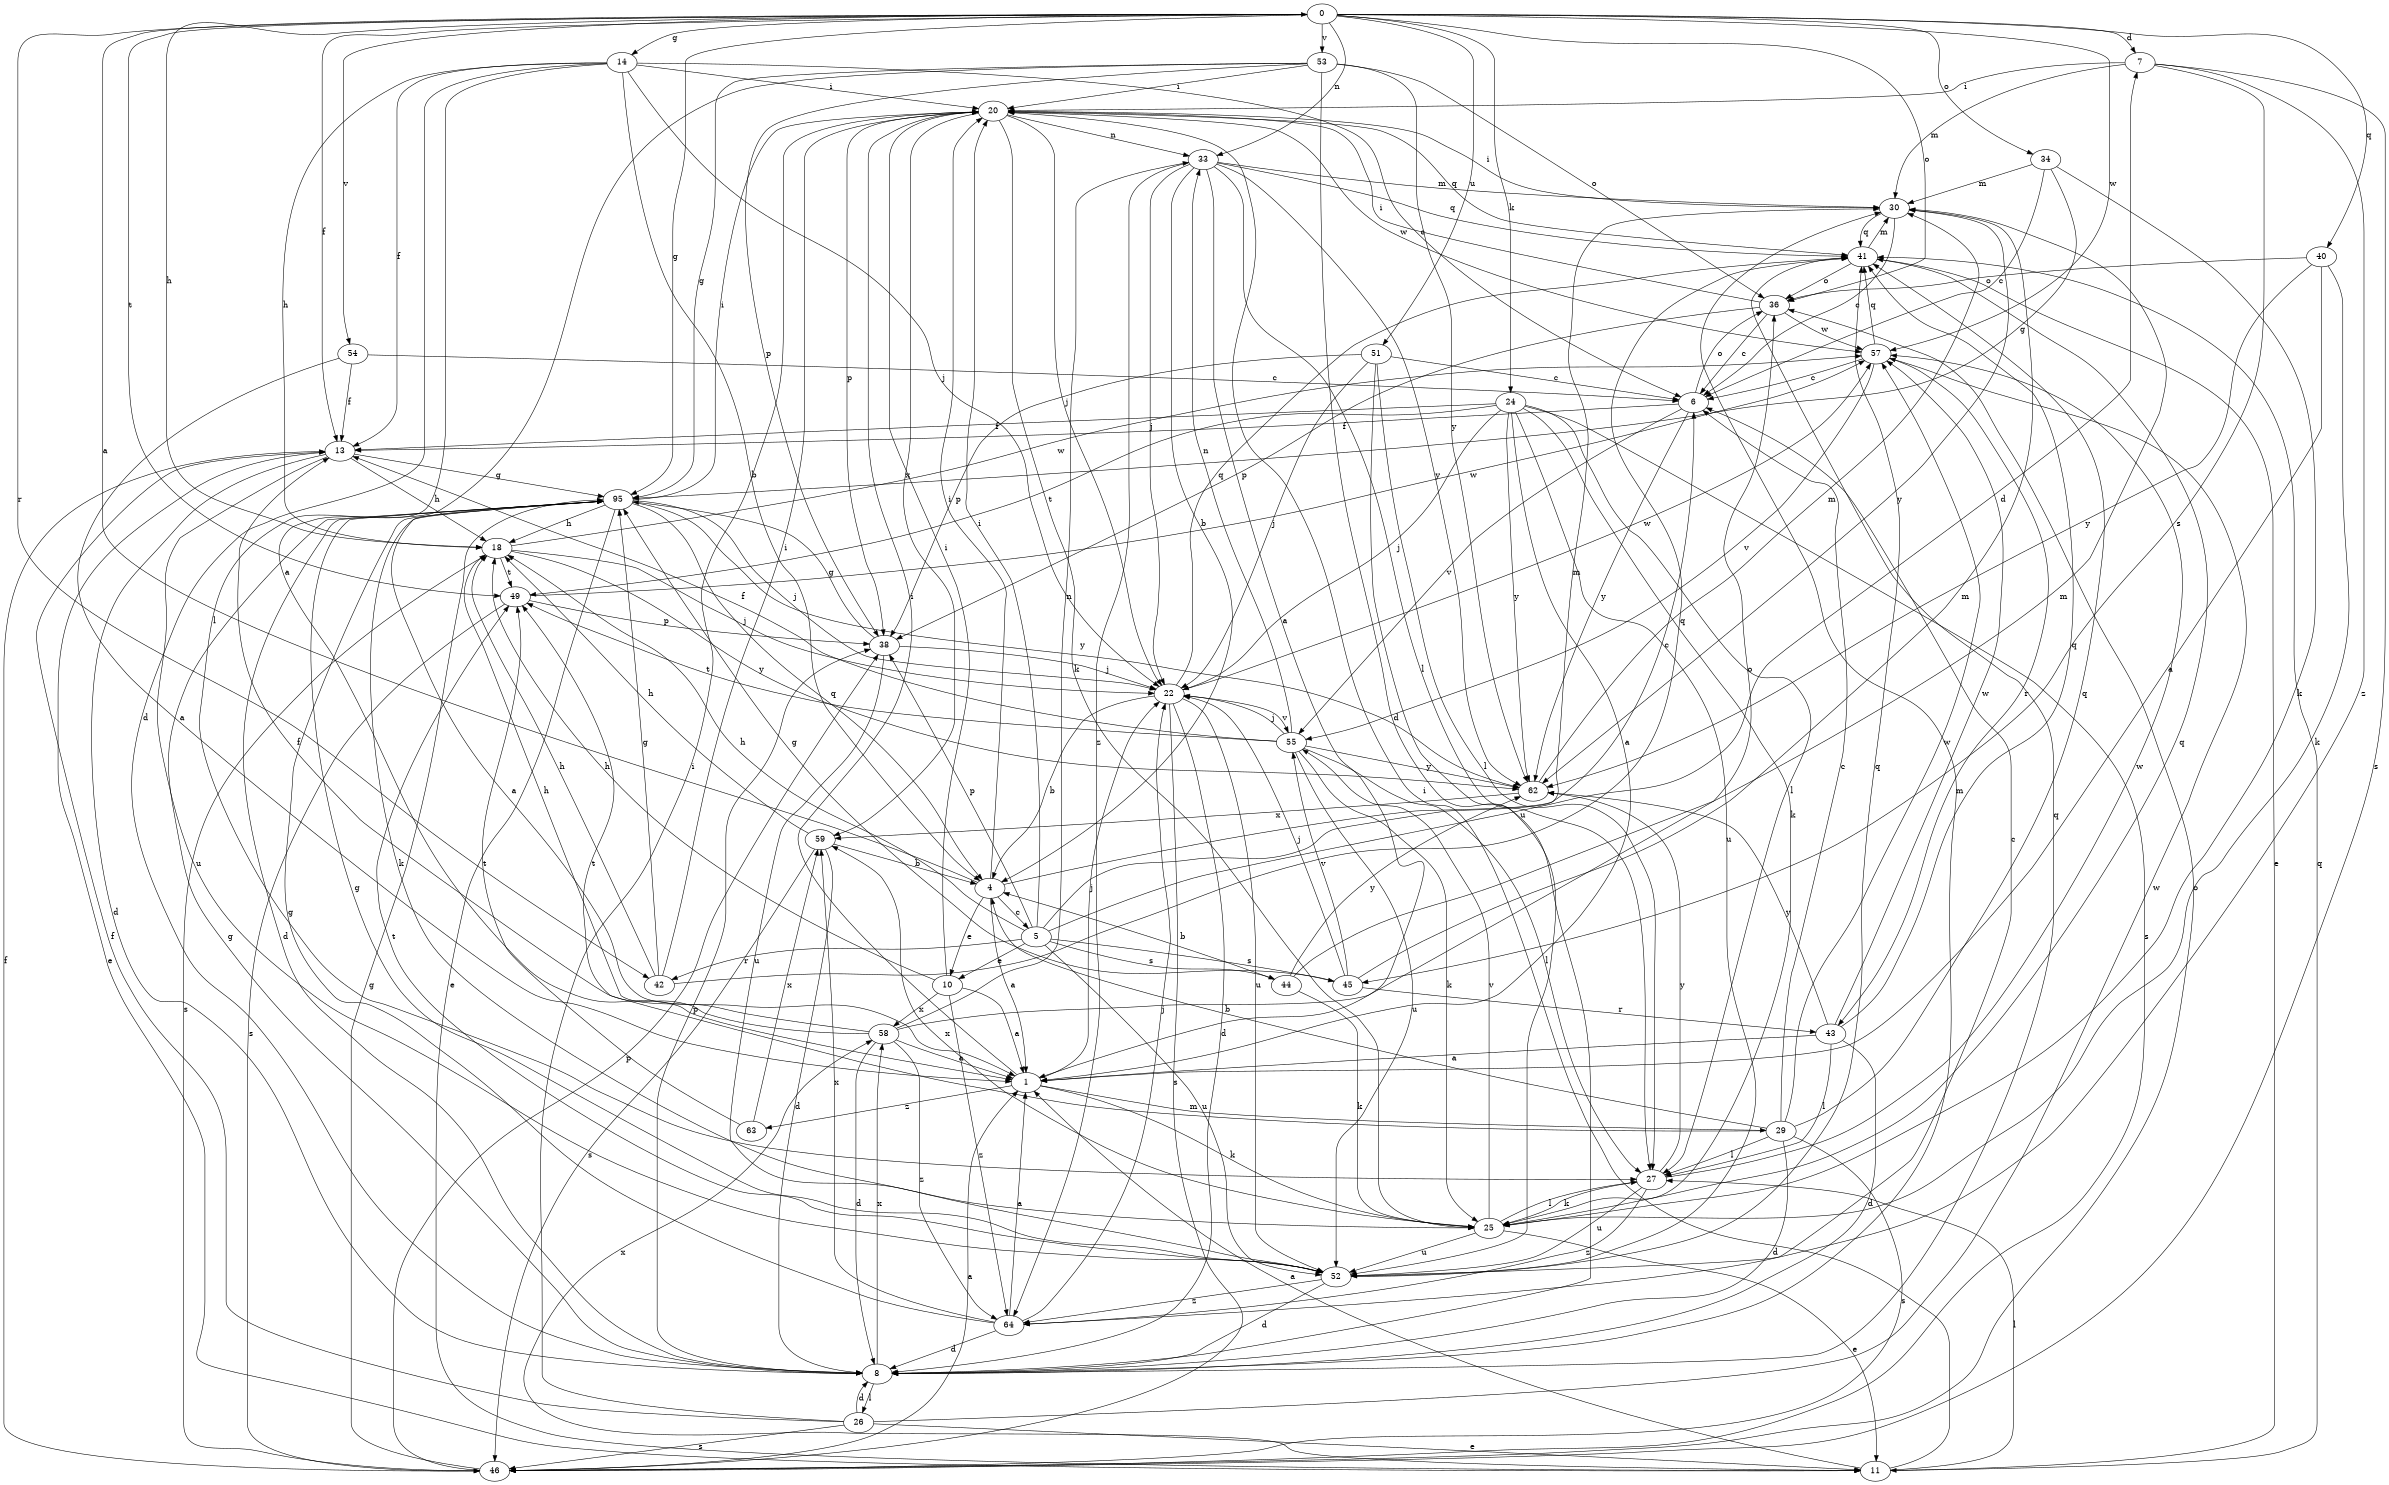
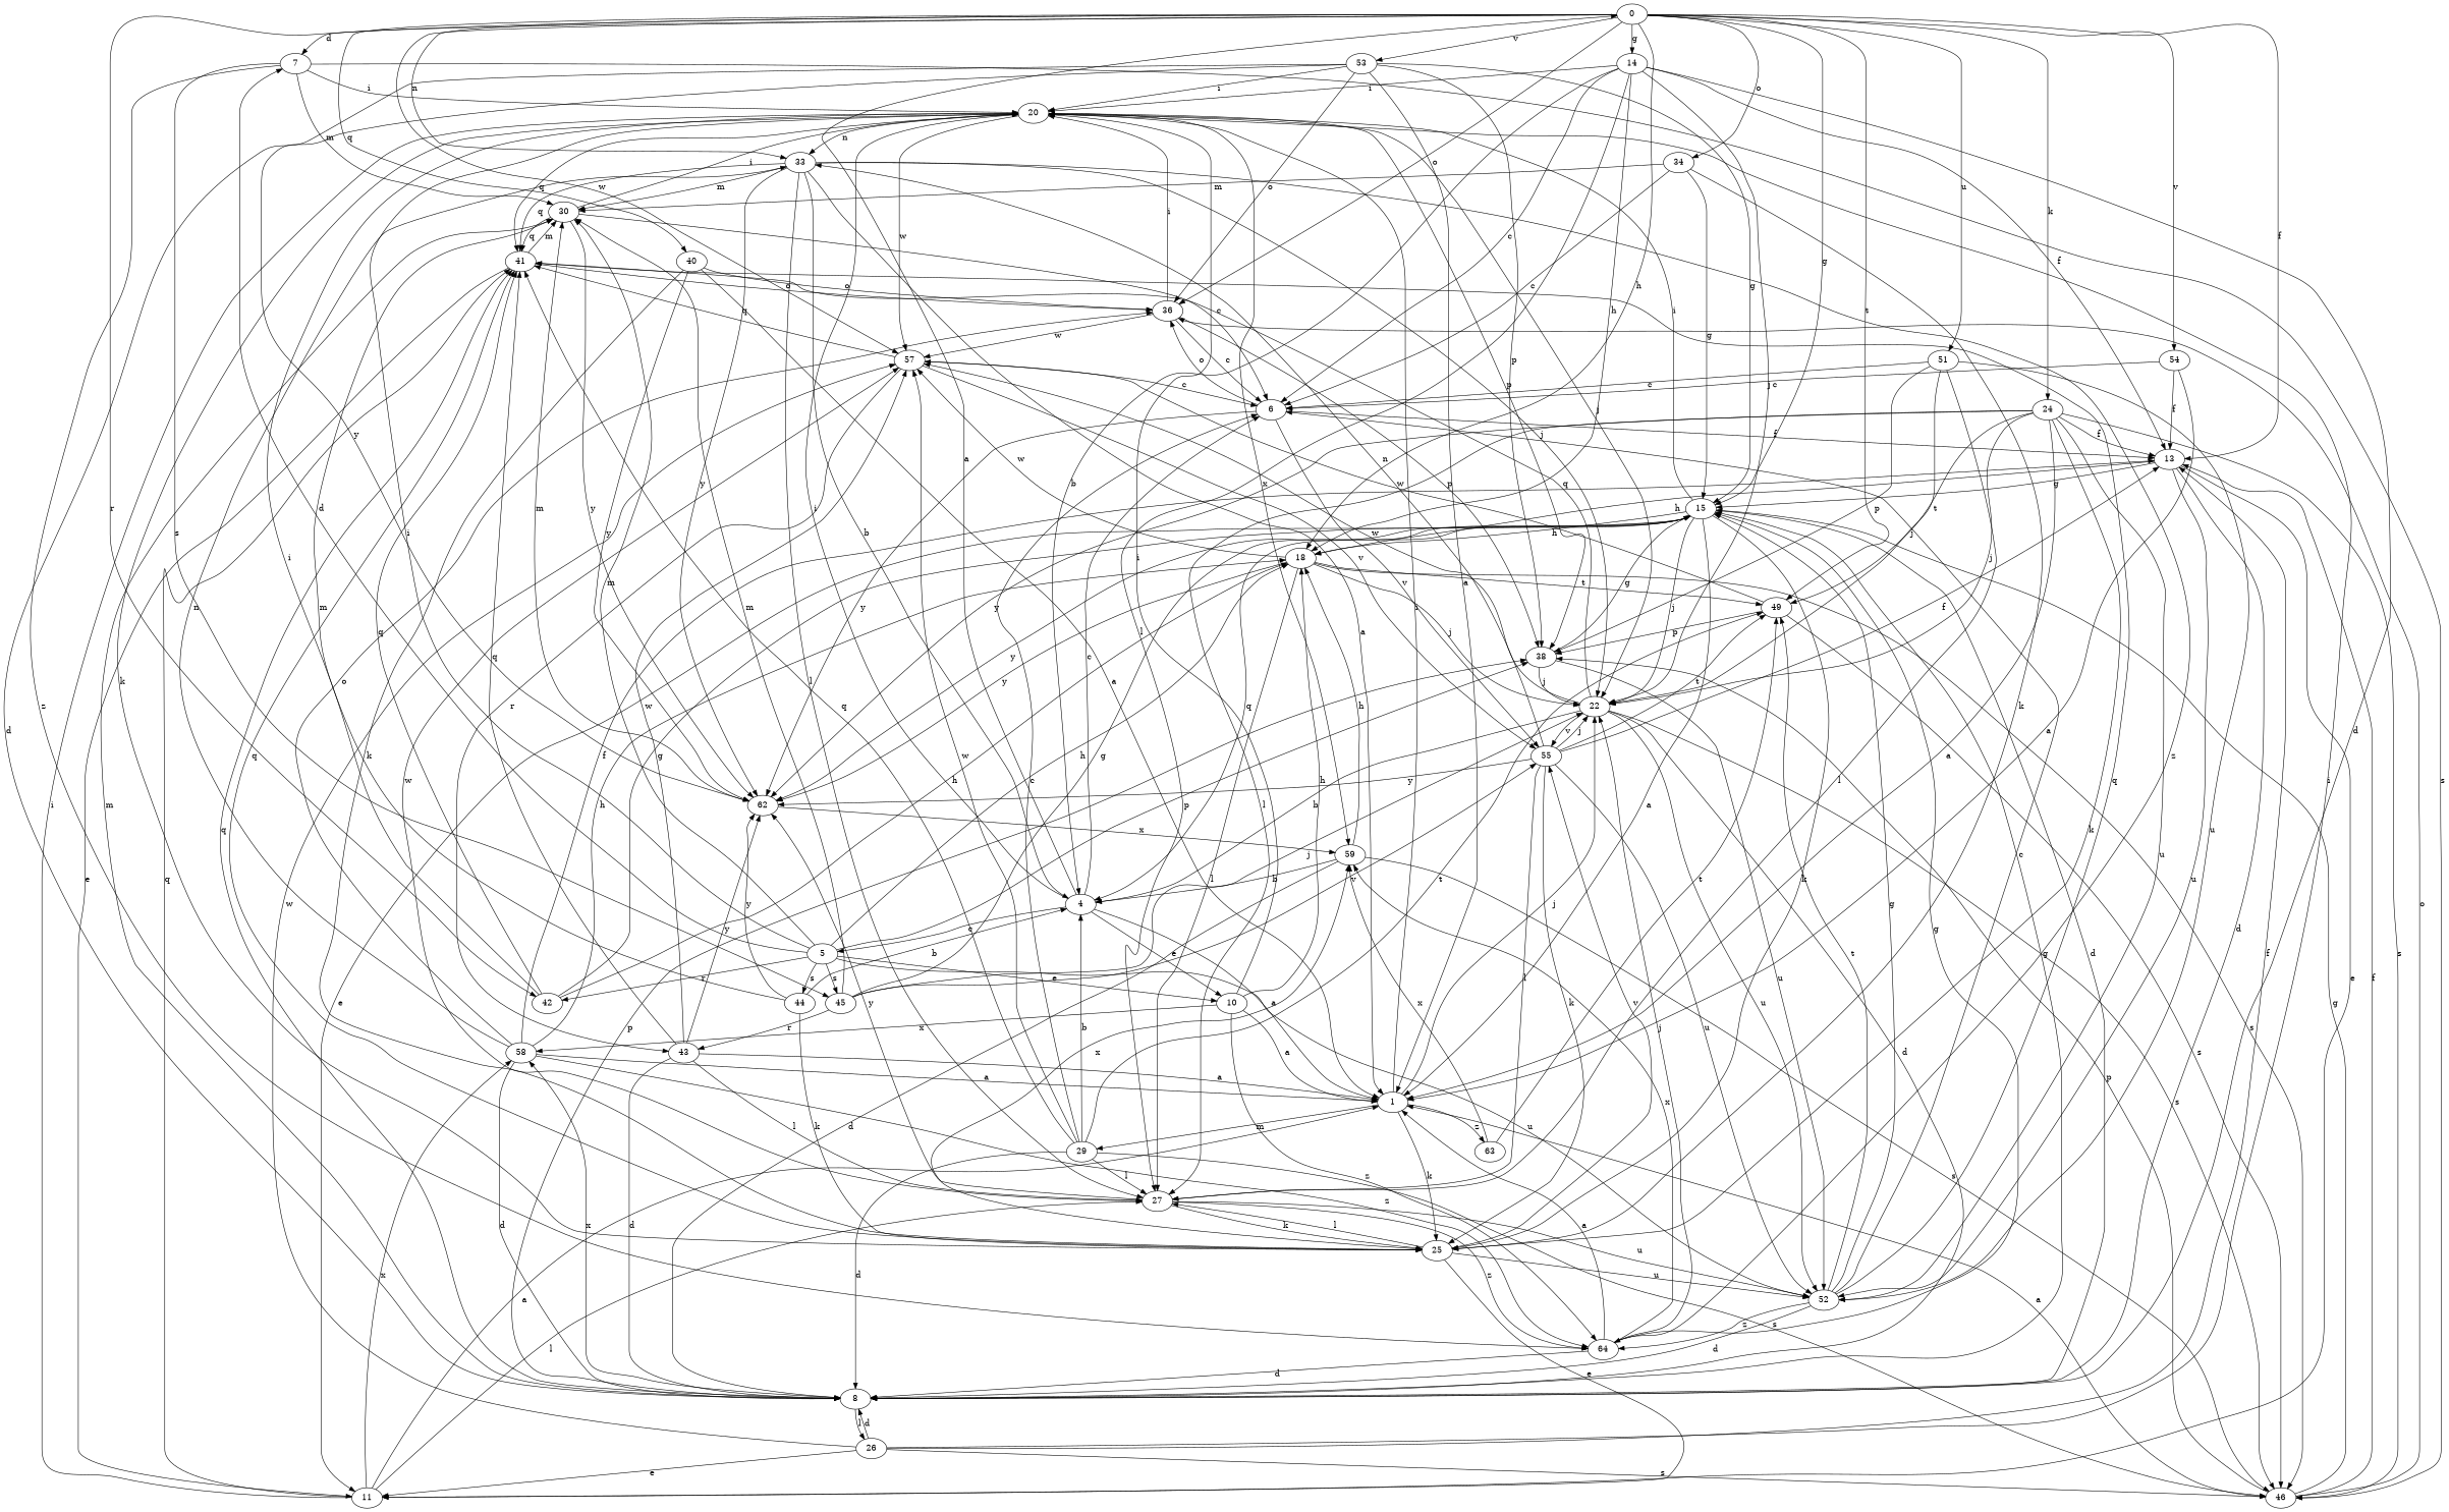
  strict digraph {
    0
    7
    13
    14
-   15 [label=95]
+   15
    18
    24
    33
    34
    36
    40
    42
    49
    51
    53
    54
    57
    20
    30
    45
    46
    64
    52
    8
    11
    22
    4
    6
    27
    1
    25
    62
    41
    38
    55
    43
    29
    63
    59
    5
    10
    44
    58
    26
    0 -> 7 [label=d]
    0 -> 13 [label=f]
    0 -> 14 [label=g]
    0 -> 15 [label=g]
    0 -> 18 [label=h]
    0 -> 24 [label=k]
    0 -> 33 [label=n]
    0 -> 34 [label=o]
    0 -> 36 [label=o]
    0 -> 40 [label=q]
    0 -> 42 [label=r]
    0 -> 49 [label=t]
    0 -> 51 [label=u]
    0 -> 53 [label=v]
    0 -> 54 [label=v]
    0 -> 57 [label=w]
    7 -> 20 [label=i]
    7 -> 30 [label=m]
    7 -> 45 [label=s]
    7 -> 46 [label=s]
    7 -> 64 [label=z]
    13 -> 15 [label=g]
    13 -> 18 [label=h]
    13 -> 52 [label=u]
    13 -> 8 [label=d]
    13 -> 11 [label=e]
    14 -> 13 [label=f]
    14 -> 18 [label=h]
    14 -> 20 [label=i]
    14 -> 8 [label=d]
    14 -> 22 [label=j]
    14 -> 4 [label=b]
    14 -> 6 [label=c]
    14 -> 27 [label=l]
    15 -> 18 [label=h]
    15 -> 20 [label=i]
    15 -> 8 [label=d]
    15 -> 11 [label=e]
    15 -> 22 [label=j]
    15 -> 4 [label=q]
    15 -> 1 [label=a]
    15 -> 25 [label=k]
    15 -> 62 [label=y]
    18 -> 49 [label=t]
    18 -> 57 [label=w]
    18 -> 46 [label=s]
    18 -> 22 [label=j]
+   18 -> 27 [label=l]
    18 -> 62 [label=y]
    24 -> 13 [label=f]
    24 -> 49 [label=t]
    24 -> 46 [label=s]
    24 -> 52 [label=u]
    24 -> 22 [label=j]
    24 -> 27 [label=l]
    24 -> 1 [label=a]
    24 -> 25 [label=k]
    24 -> 62 [label=y]
    33 -> 30 [label=m]
    33 -> 64 [label=z]
    33 -> 22 [label=j]
    33 -> 4 [label=b]
    33 -> 27 [label=l]
    33 -> 1 [label=a]
    33 -> 62 [label=y]
    33 -> 41 [label=q]
    34 -> 15 [label=g]
    34 -> 30 [label=m]
    34 -> 6 [label=c]
    34 -> 25 [label=k]
    36 -> 57 [label=w]
    36 -> 20 [label=i]
    36 -> 6 [label=c]
    36 -> 38 [label=p]
    40 -> 36 [label=o]
    40 -> 1 [label=a]
    40 -> 25 [label=k]
    40 -> 62 [label=y]
    42 -> 15 [label=g]
    42 -> 18 [label=h]
    42 -> 20 [label=i]
    42 -> 41 [label=q]
    49 -> 57 [label=w]
    49 -> 46 [label=s]
    49 -> 38 [label=p]
    51 -> 52 [label=u]
    51 -> 22 [label=j]
    51 -> 6 [label=c]
    51 -> 27 [label=l]
    51 -> 38 [label=p]
    53 -> 15 [label=g]
    53 -> 36 [label=o]
    53 -> 20 [label=i]
    53 -> 8 [label=d]
    53 -> 1 [label=a]
    53 -> 62 [label=y]
    53 -> 38 [label=p]
    54 -> 13 [label=f]
    54 -> 6 [label=c]
    54 -> 1 [label=a]
    57 -> 6 [label=c]
    57 -> 41 [label=q]
    57 -> 55 [label=v]
    57 -> 43 [label=r]
    20 -> 33 [label=n]
    20 -> 57 [label=w]
    20 -> 22 [label=j]
    20 -> 25 [label=k]
    20 -> 41 [label=q]
    20 -> 38 [label=p]
    20 -> 59 [label=x]
    30 -> 20 [label=i]
    30 -> 6 [label=c]
    30 -> 62 [label=y]
    30 -> 41 [label=q]
    45 -> 15 [label=g]
    45 -> 30 [label=m]
    45 -> 22 [label=j]
    45 -> 55 [label=v]
    45 -> 43 [label=r]
    46 -> 13 [label=f]
    46 -> 15 [label=g]
    46 -> 36 [label=o]
    46 -> 1 [label=a]
    46 -> 38 [label=p]
    64 -> 15 [label=g]
    64 -> 8 [label=d]
    64 -> 22 [label=j]
    64 -> 1 [label=a]
    64 -> 59 [label=x]
    52 -> 15 [label=g]
    52 -> 49 [label=t]
    52 -> 64 [label=z]
    52 -> 8 [label=d]
    52 -> 6 [label=c]
    52 -> 41 [label=q]
    8 -> 15 [label=g]
    8 -> 30 [label=m]
    8 -> 41 [label=q]
    8 -> 38 [label=p]
    8 -> 58 [label=x]
    8 -> 26 [label=l]
    11 -> 20 [label=i]
    11 -> 27 [label=l]
    11 -> 1 [label=a]
    11 -> 41 [label=q]
    11 -> 58 [label=x]
    22 -> 57 [label=w]
    22 -> 46 [label=s]
    22 -> 52 [label=u]
    22 -> 8 [label=d]
    22 -> 4 [label=b]
    22 -> 41 [label=q]
    22 -> 55 [label=v]
    4 -> 0 [label=a]
    4 -> 20 [label=i]
    4 -> 6 [label=c]
    4 -> 1 [label=a]
    4 -> 5 [label=c]
    4 -> 10 [label=e]
    6 -> 13 [label=f]
    6 -> 36 [label=o]
    6 -> 62 [label=y]
    6 -> 55 [label=v]
    27 -> 57 [label=w]
    27 -> 64 [label=z]
    27 -> 52 [label=u]
    27 -> 25 [label=k]
    27 -> 62 [label=y]
    1 -> 20 [label=i]
    1 -> 22 [label=j]
    1 -> 25 [label=k]
    1 -> 29 [label=m]
    1 -> 63 [label=z]
    25 -> 52 [label=u]
    25 -> 11 [label=e]
    25 -> 27 [label=l]
    25 -> 41 [label=q]
    25 -> 55 [label=v]
    25 -> 59 [label=x]
    62 -> 30 [label=m]
    62 -> 59 [label=x]
    41 -> 36 [label=o]
    41 -> 30 [label=m]
    41 -> 11 [label=e]
    38 -> 15 [label=g]
    38 -> 52 [label=u]
    38 -> 22 [label=j]
    55 -> 13 [label=f]
    55 -> 33 [label=n]
    55 -> 49 [label=t]
    55 -> 52 [label=u]
    55 -> 22 [label=j]
    55 -> 27 [label=l]
    55 -> 25 [label=k]
    55 -> 62 [label=y]
    43 -> 57 [label=w]
    43 -> 8 [label=d]
    43 -> 27 [label=l]
    43 -> 1 [label=a]
    43 -> 62 [label=y]
    43 -> 41 [label=q]
    29 -> 49 [label=t]
    29 -> 57 [label=w]
    29 -> 46 [label=s]
    29 -> 8 [label=d]
    29 -> 4 [label=b]
    29 -> 6 [label=c]
    29 -> 27 [label=l]
    29 -> 41 [label=q]
    63 -> 49 [label=t]
    63 -> 59 [label=x]
    59 -> 18 [label=h]
    59 -> 46 [label=s]
    59 -> 8 [label=d]
    59 -> 4 [label=b]
    5 -> 7 [label=d]
    5 -> 18 [label=h]
    5 -> 42 [label=r]
    5 -> 20 [label=i]
    5 -> 30 [label=m]
    5 -> 45 [label=s]
    5 -> 52 [label=u]
    5 -> 38 [label=p]
    5 -> 10 [label=e]
    5 -> 44 [label=s]
    10 -> 18 [label=h]
    10 -> 20 [label=i]
    10 -> 64 [label=z]
    10 -> 1 [label=a]
    10 -> 58 [label=x]
    44 -> 30 [label=m]
    44 -> 4 [label=b]
    44 -> 25 [label=k]
    44 -> 62 [label=y]
    58 -> 13 [label=f]
    58 -> 18 [label=h]
    58 -> 33 [label=n]
    58 -> 36 [label=o]
    58 -> 64 [label=z]
    58 -> 8 [label=d]
    58 -> 1 [label=a]
    26 -> 13 [label=f]
    26 -> 57 [label=w]
    26 -> 20 [label=i]
    26 -> 46 [label=s]
    26 -> 8 [label=d]
    26 -> 11 [label=e]
  }
